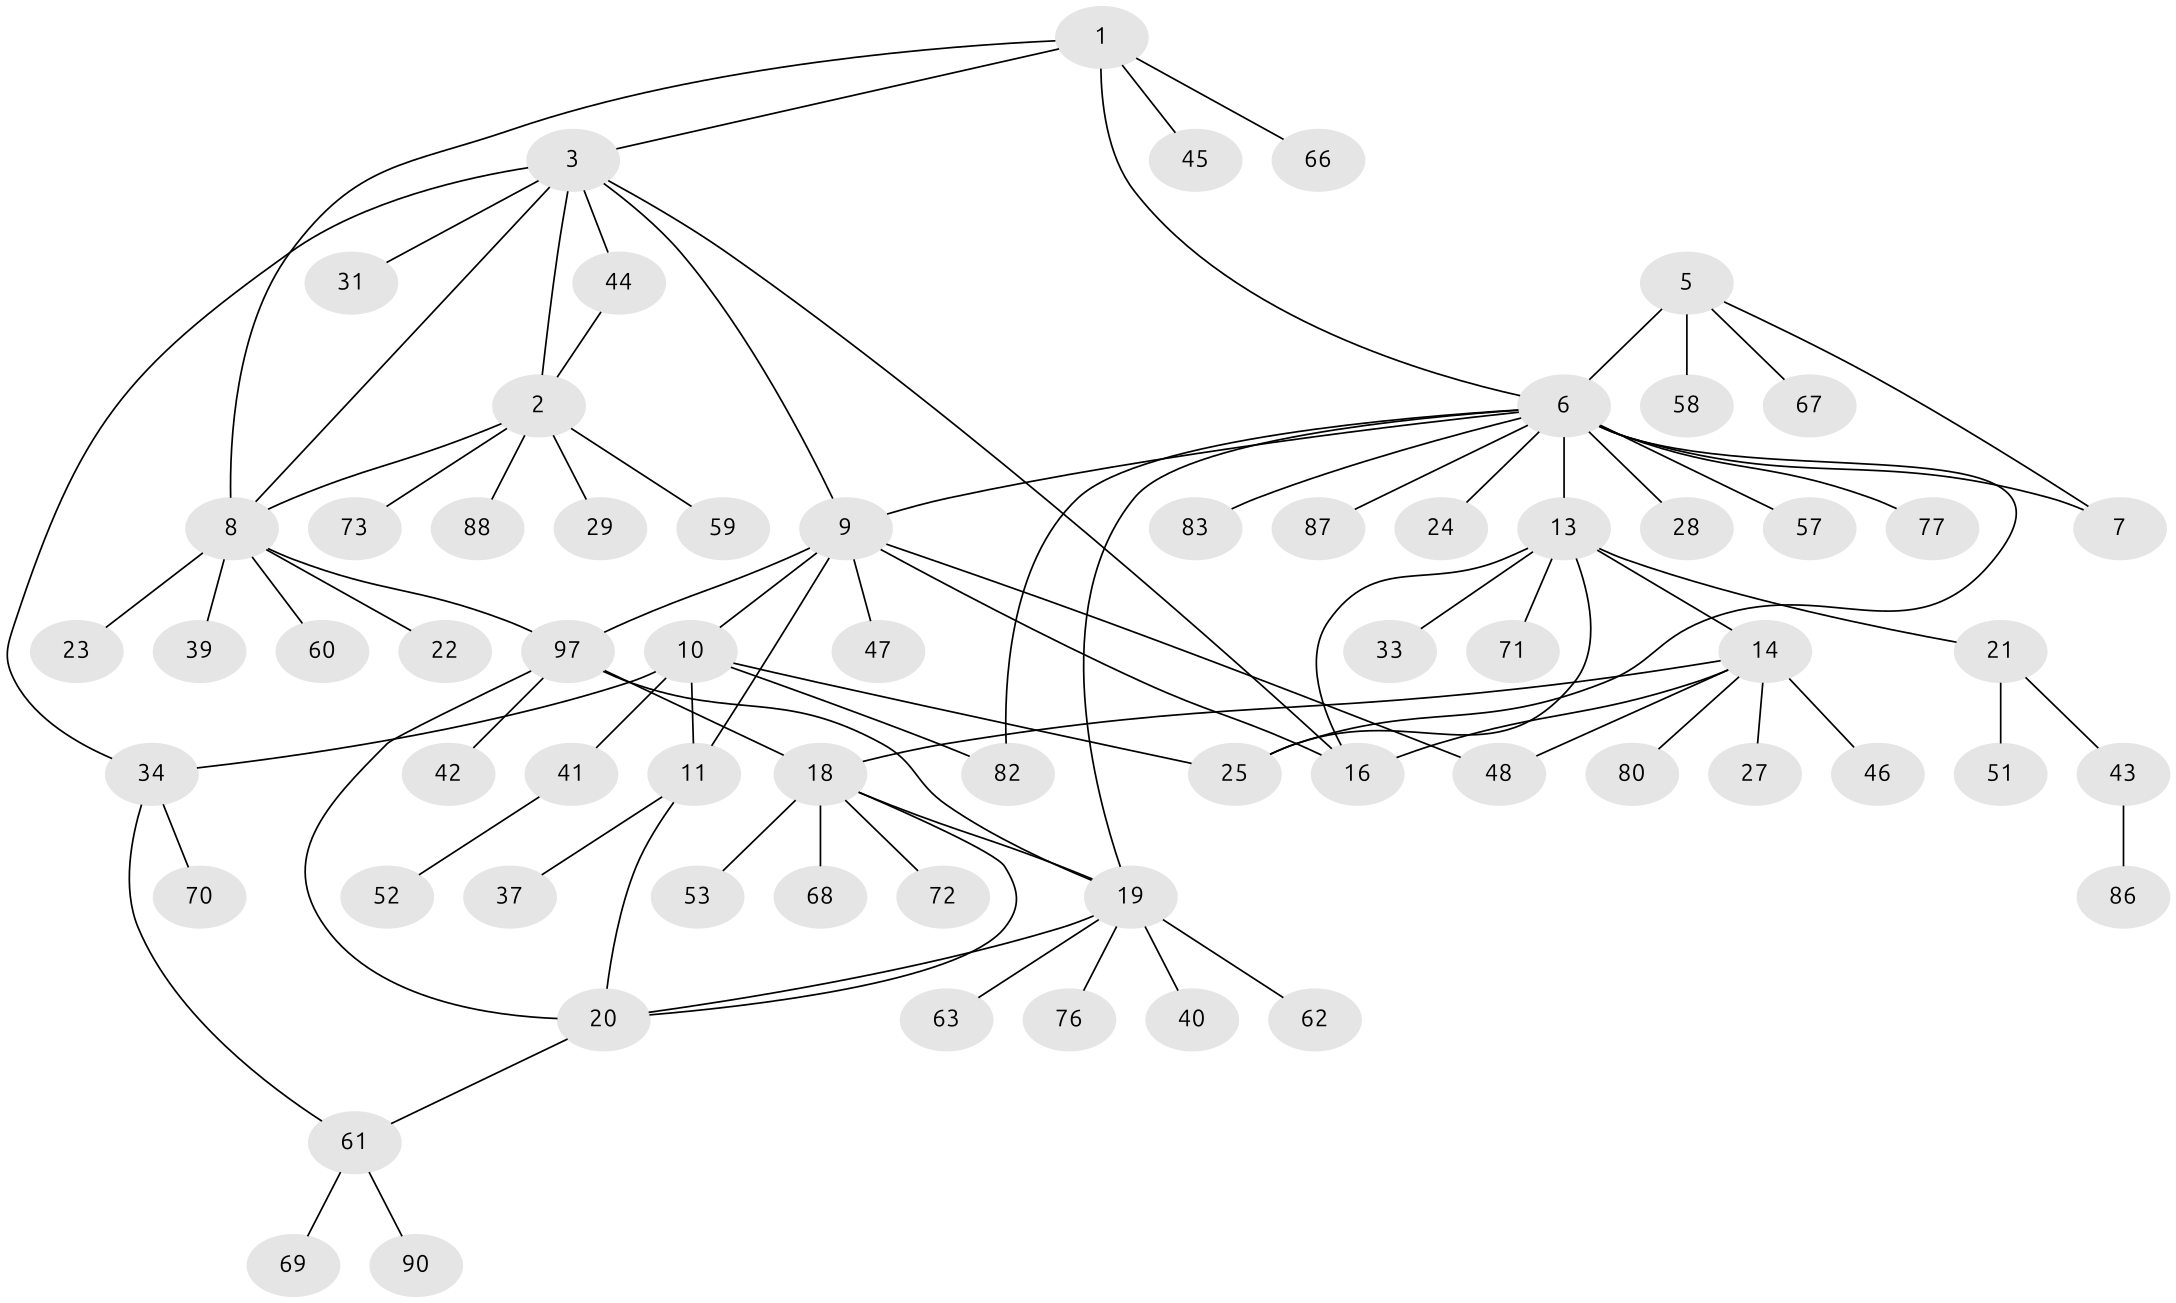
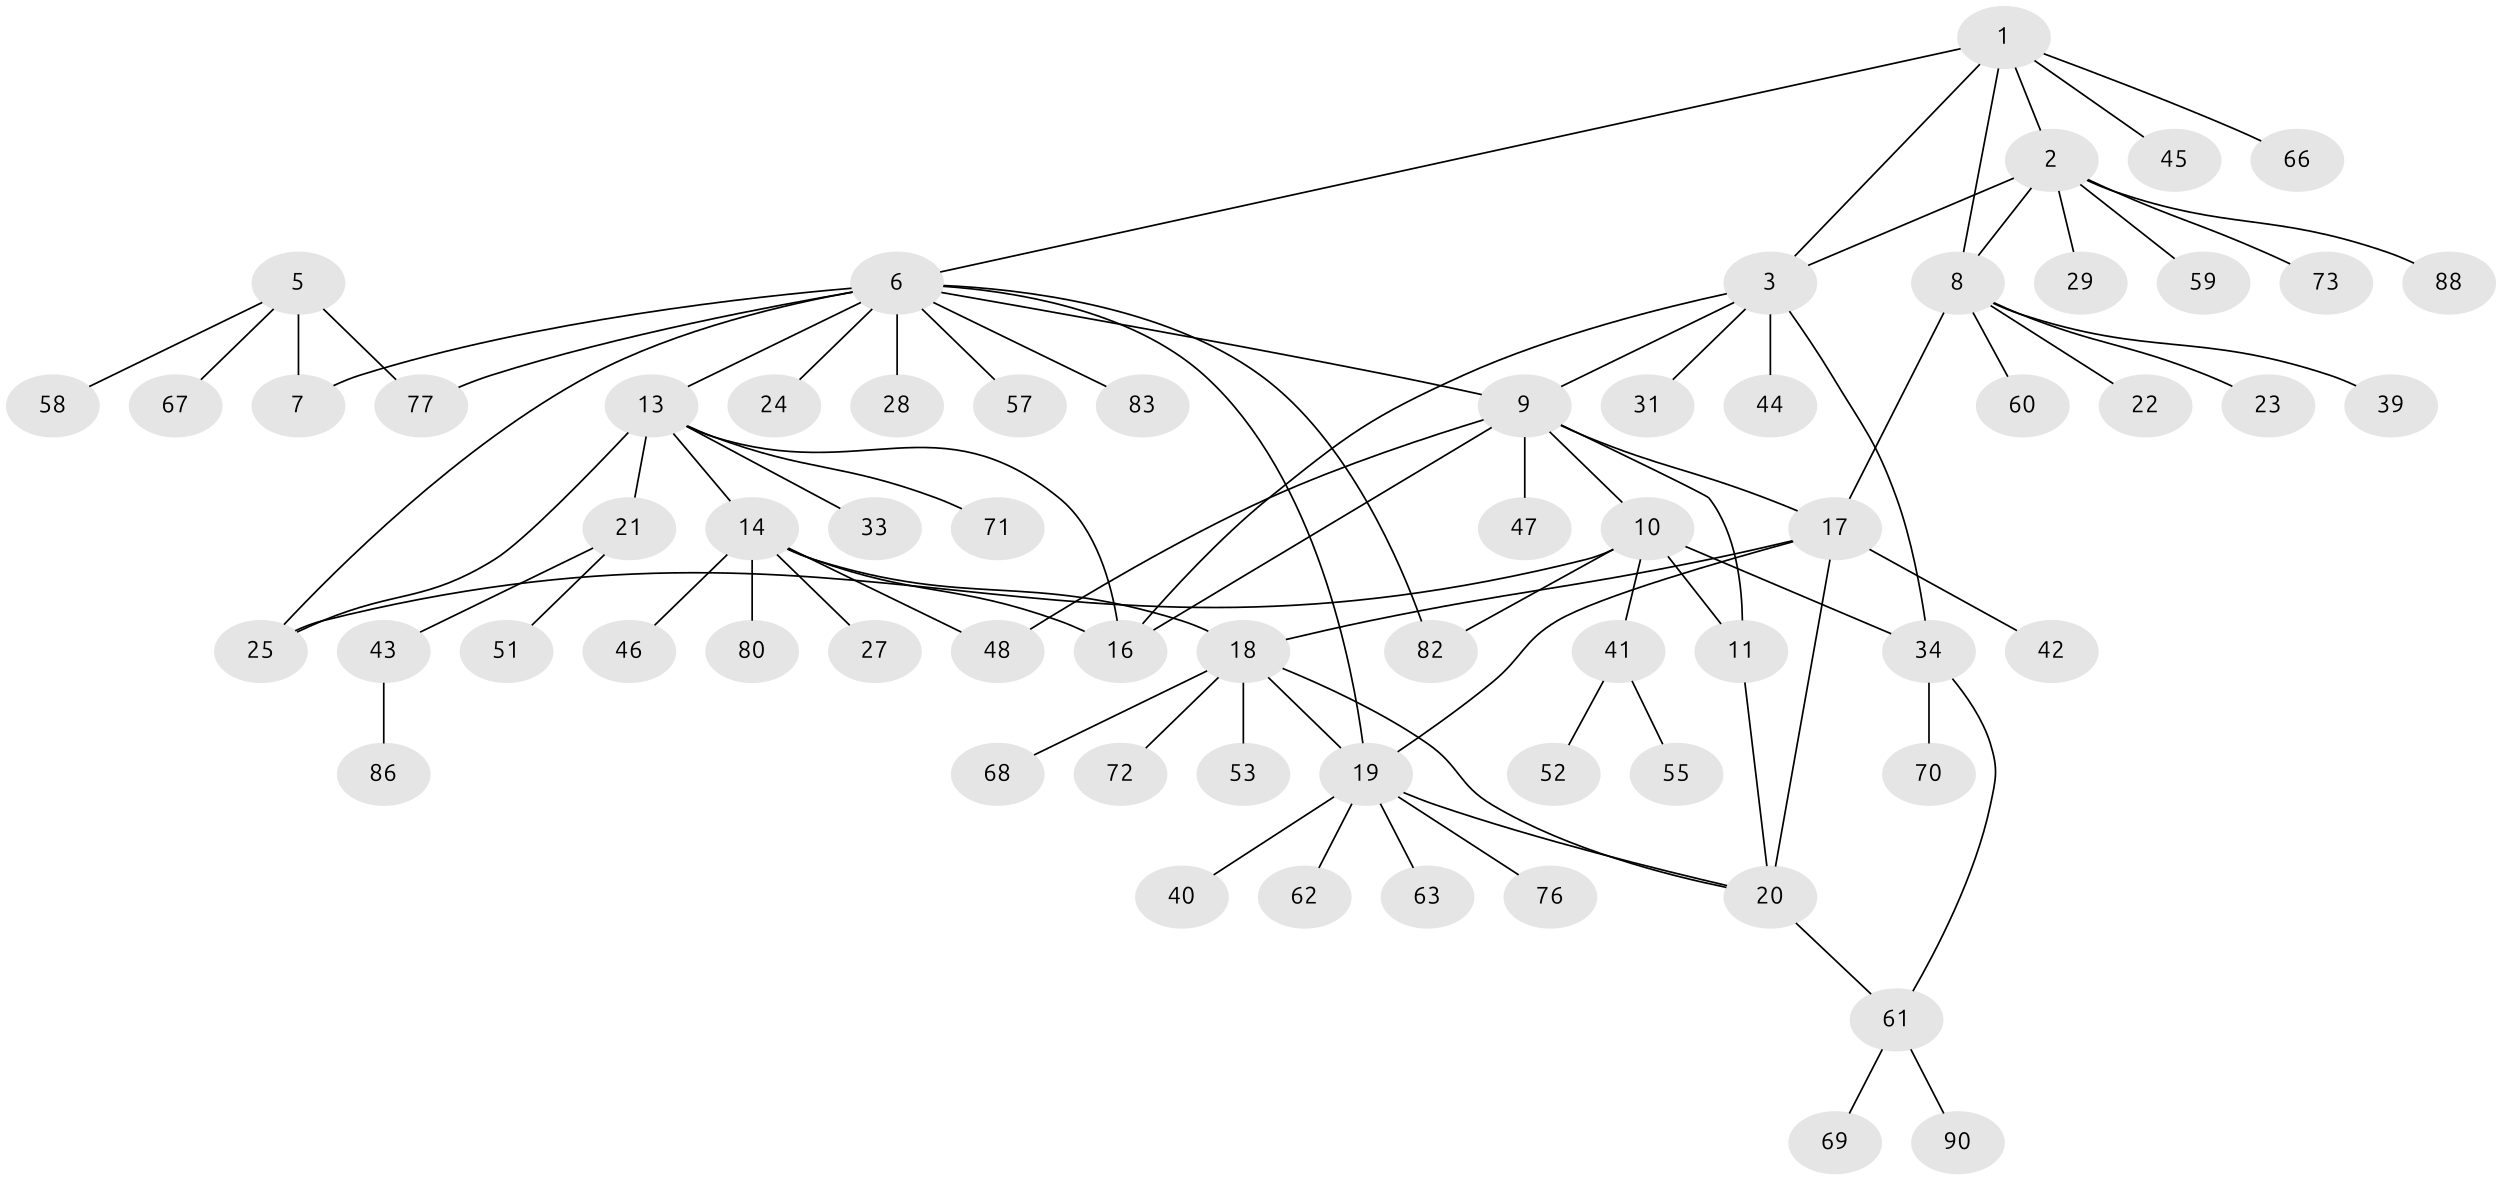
  graph {
    fontname=Ubuntu
    node [color=gray90 fontname=Ubuntu style=filled]
    edge [fontname=Ubuntu]
    1 [super="+36"]
    2 [super="+33"]
    3 [super="+26"]
    n4 [label=8 super="+84"]
    6 [super="+8"]
    45
    66
    29
    59
    73
    88
    9 [super="+12"]
    16 [super="+75"]
    31
    34 [super="+79"]
    44
-   17 [super="+92" label=97]
+   17 [super="+92"]
    22
    23
    39 [super="+85"]
    60
    7
    13 [super="+32"]
    19 [super="+49"]
    24 [super="+78"]
    25 [super="+89"]
    28 [super="+30"]
    57
    77
    82
    83
-   87
    10 [super="+74"]
    11 [super="+50"]
    47
    48
    61 [super="+91"]
    70
    42
    20
    18 [super="+64"]
    5 [super="+56"]
    58
    67
    14 [super="+15"]
    21 [super="+81"]
    n47 [label=33]
    71
    40
    62
    63
    76
    41 [super="+54"]
-   37
    52
+   55 [super="+65"]
    27 [super="+38"]
    46
    80
    43
    51
    53
    68
    72
    69
    90
    86
-   44 -- 2
+   1 -- 2
    1 -- 3
    1 -- n4
    1 -- 6
    1 -- 45
    1 -- 66
    2 -- 3
    2 -- n4
    2 -- 29
    2 -- 59
    2 -- 73
    2 -- 88
-   3 -- n4
    3 -- 9
    3 -- 16
    3 -- 31
    3 -- 34
    3 -- 44
    n4 -- 17
    n4 -- 22
    n4 -- 23
    n4 -- 39
    n4 -- 60
    6 -- 9
    6 -- 7 [weight=2]
    6 -- 13
    6 -- 19
    6 -- 24
    6 -- 25
    6 -- 28
    6 -- 57
    6 -- 77
    6 -- 82
    6 -- 83
-   6 -- 87
    9 -- 16
    9 -- 17
    9 -- 10 [weight=2]
    9 -- 11 [weight=2]
    9 -- 47
    9 -- 48
    34 -- 61
    34 -- 70
    17 -- 19
    17 -- 42
    17 -- 20
    17 -- 18
    13 -- 16
    13 -- 25
    13 -- 14 [weight=2]
    13 -- 21
    13 -- n47
    13 -- 71
    19 -- 20
    19 -- 40
    19 -- 62
    19 -- 63
    19 -- 76
    10 -- 34
    10 -- 25
    10 -- 82
    10 -- 11
    10 -- 41
    11 -- 20
-   11 -- 37
    61 -- 69
    61 -- 90
    20 -- 61
    18 -- 19
    18 -- 20
    18 -- 53
    18 -- 68
    18 -- 72
-   5 -- 6 [weight=2]
+   5 -- 77 [weight=2]
    5 -- 7
    5 -- 58
    5 -- 67
    14 -- 16 [weight=2]
    14 -- 48
    14 -- 18
    14 -- 27
    14 -- 46
    14 -- 80
    21 -- 43
    21 -- 51
    41 -- 52
+   41 -- 55
    43 -- 86
  }
